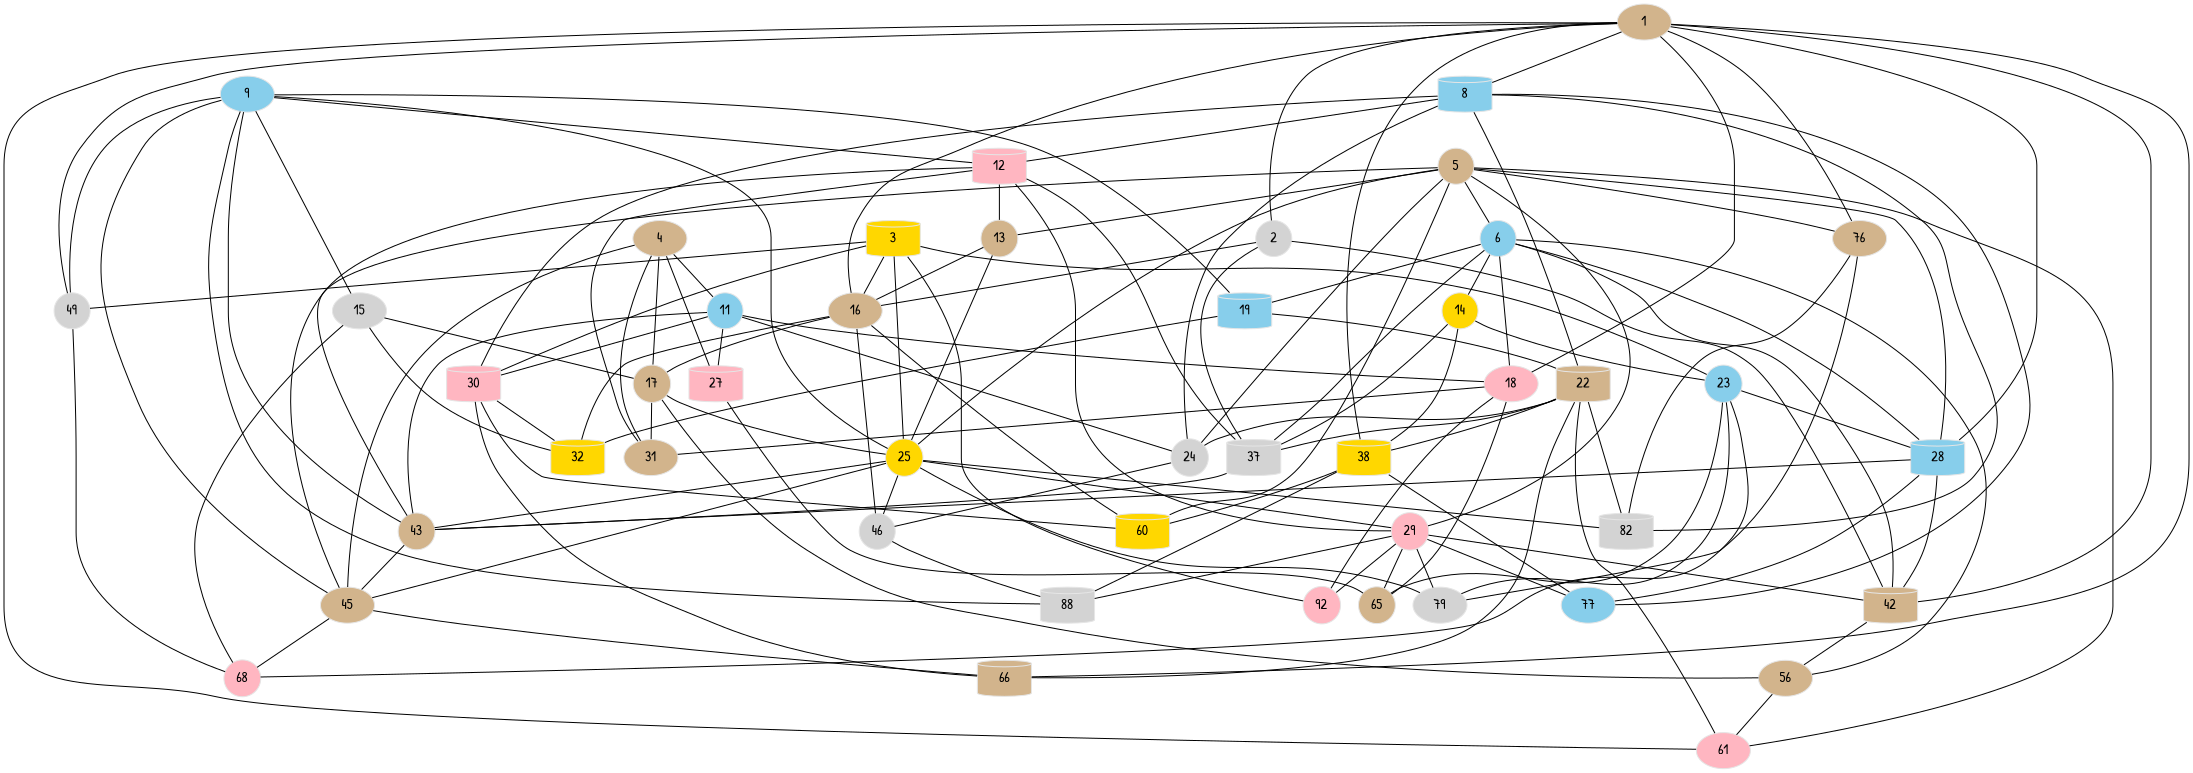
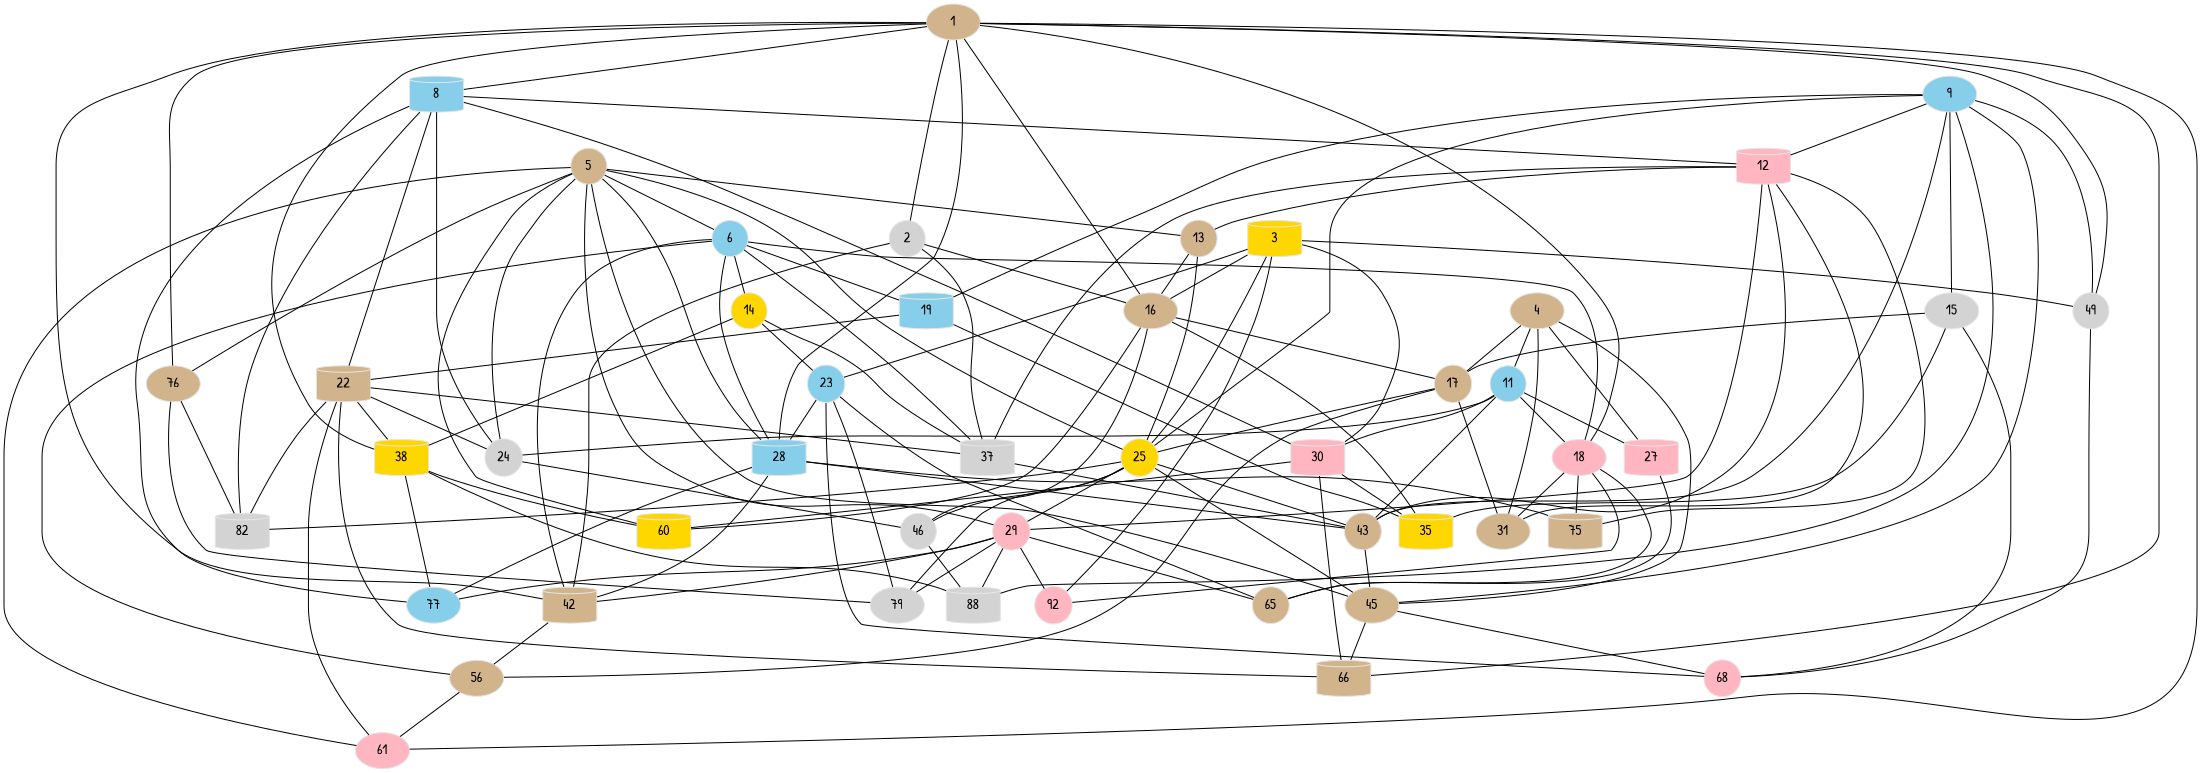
  graph {
    fontname="Patrick Hand"
    node [color=gray90 fillcolor=tan fontname="Patrick Hand" shape=circle style=filled]
    edge [fontname="Patrick Hand"]
    1 [shape=ellipse super="+10+93"]
    2 [fillcolor=lightgrey]
    8 [fillcolor=skyblue shape=cylinder super="+83+54"]
    16 [shape=ellipse super="+44+69+80"]
    18 [fillcolor=lightpink shape=ellipse super="+90+41"]
    28 [fillcolor=skyblue shape=cylinder super="+71+55"]
    38 [fillcolor=gold shape=cylinder super="+63"]
    42 [shape=cylinder super="+51"]
    49 [fillcolor=lightgrey]
    61 [fillcolor=lightpink shape=ellipse]
    66 [shape=cylinder]
    76 [shape=ellipse]
    37 [fillcolor=lightgrey shape=cylinder super="+59"]
    n14 [fillcolor=lightpink label=30 shape=cylinder super="+85"]
    24 [fillcolor=lightgrey super="+39"]
    12 [fillcolor=lightpink shape=cylinder super="+62"]
    22 [shape=cylinder super="+30+89"]
    77 [fillcolor=skyblue shape=ellipse]
    82 [fillcolor=lightgrey shape=cylinder]
    17 [super="+78"]
    60 [fillcolor=gold shape=cylinder]
-   35 [fillcolor=gold shape=cylinder label=32]
+   35 [fillcolor=gold shape=cylinder]
    46 [fillcolor=lightgrey]
    92 [fillcolor=lightpink]
    31 [shape=ellipse]
+   75 [shape=cylinder]
    65
    43 [super="+58+53"]
    88 [fillcolor=lightgrey shape=cylinder]
    56 [shape=ellipse]
    68 [fillcolor=lightpink]
    79 [fillcolor=lightgrey shape=ellipse]
    3 [fillcolor=gold shape=cylinder super="+7"]
    23 [fillcolor=skyblue super="+40"]
    25 [fillcolor=gold super="+34+84"]
    45 [shape=ellipse super="+81+47"]
    29 [fillcolor=lightpink super="+48+33"]
    4 [shape=ellipse super="+57"]
    11 [fillcolor=skyblue super="+32"]
    27 [fillcolor=lightpink shape=cylinder]
    5 [super="+74+52+87"]
    6 [fillcolor=skyblue super="+94+86"]
    13
    14 [fillcolor=gold]
    19 [fillcolor=skyblue shape=cylinder]
    9 [fillcolor=skyblue shape=ellipse super="+67"]
    15 [fillcolor=lightgrey shape=ellipse]
    1 -- 2
    1 -- 8
    1 -- 16
    1 -- 18
    1 -- 28 [weight=2]
    1 -- 38
    1 -- 42
    1 -- 49
    1 -- 61
    1 -- 66
    1 -- 76
    2 -- 16
    2 -- 42
    2 -- 37
    8 -- n14
    8 -- 24 [weight=2]
    8 -- 12
    8 -- 22
    8 -- 77
    8 -- 82
    16 -- 17
    16 -- 60
    16 -- 35
    16 -- 46
    18 -- 92
    18 -- 31
+   18 -- 75 [weight=2]
    18 -- 65
    28 -- 42
    28 -- 77
+   28 -- 75
    28 -- 43 [weight=2]
    38 -- 77
    38 -- 60
    38 -- 88
    42 -- 56
    49 -- 68
    76 -- 82
    76 -- 79
    37 -- 43
    n14 -- 66
    n14 -- 60
    n14 -- 35
    24 -- 46
    12 -- 37
    12 -- 31
+   12 -- 75
    12 -- 43
    12 -- 29
    12 -- 13
    22 -- 38
    22 -- 61
    22 -- 66
    22 -- 37
    22 -- 24
    22 -- 82
    17 -- 31
    17 -- 56
    17 -- 25
    46 -- 88
    43 -- 45
    56 -- 61
    3 -- 16
    3 -- 49
    3 -- n14
    3 -- 92
    3 -- 23
    3 -- 25
    23 -- 28
    23 -- 65
    23 -- 68
    23 -- 79
    25 -- 82
    25 -- 46
    25 -- 43
    25 -- 79
    25 -- 45 [weight=2]
    25 -- 29
    45 -- 66
    45 -- 68
    29 -- 42
    29 -- 77
    29 -- 92 [weight=2]
    29 -- 65
    29 -- 88
    29 -- 79
    4 -- 17
    4 -- 31
    4 -- 45
    4 -- 11
    4 -- 27 [weight=2]
    11 -- 18
    11 -- n14
    11 -- 24
    11 -- 43
    11 -- 27
    27 -- 65
    5 -- 28
    5 -- 61
    5 -- 76
    5 -- 24
    5 -- 60
    5 -- 25
    5 -- 45
    5 -- 29
    5 -- 6
    5 -- 13
    6 -- 18
    6 -- 28
    6 -- 42
    6 -- 37
    6 -- 56
    6 -- 14
    6 -- 19
    13 -- 16
    13 -- 25
    14 -- 38
    14 -- 37
    14 -- 23
    19 -- 22
    19 -- 35
    9 -- 49
    9 -- 12
    9 -- 43
    9 -- 88
    9 -- 25
    9 -- 45
    9 -- 19
    9 -- 15
    15 -- 17
    15 -- 35
    15 -- 68
  }
